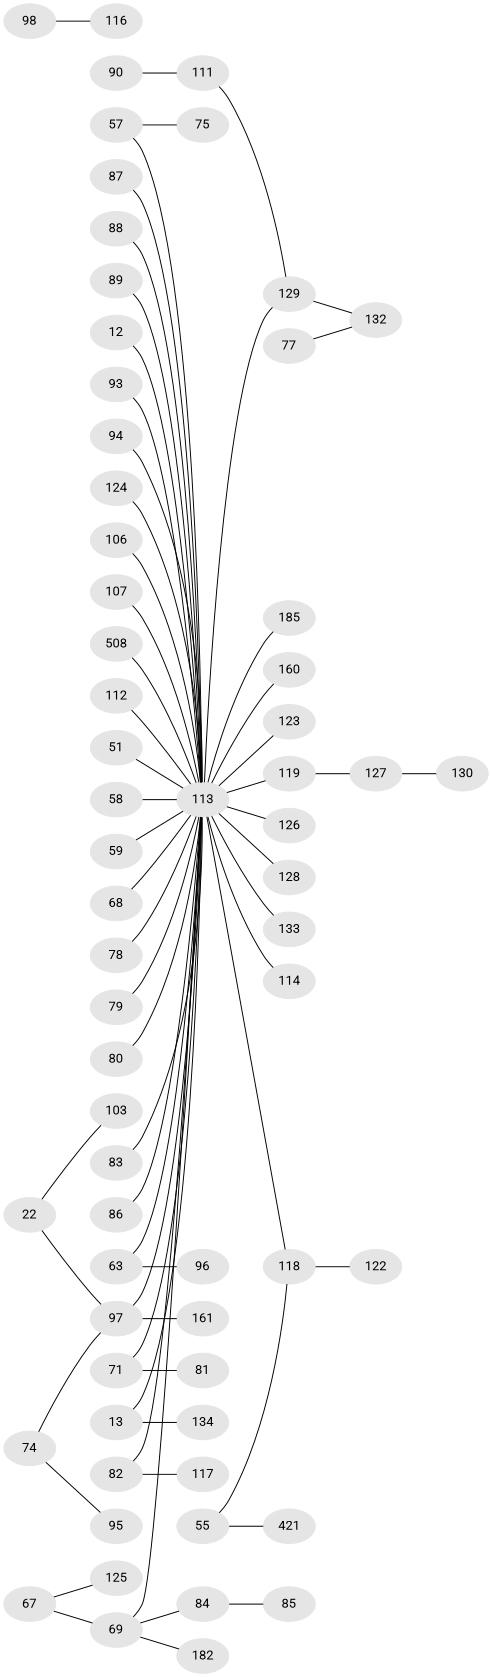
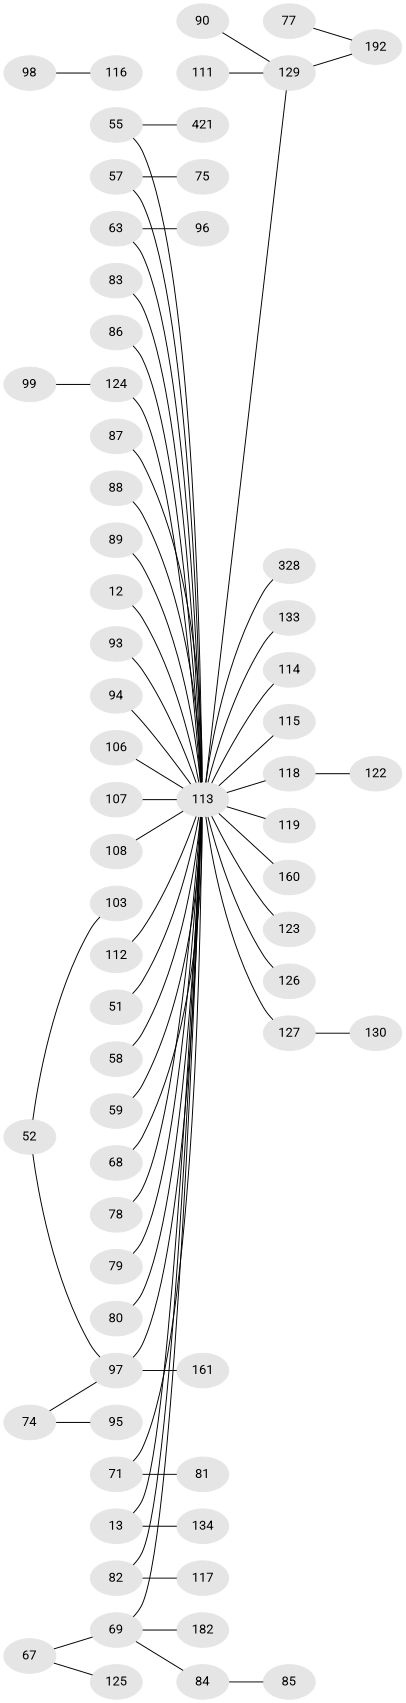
  graph {
    fontname=Roboto
    rankdir=LR
    node [color=gray90 fontname=Roboto style=filled]
    edge [fontname=Roboto]
    113 [super="+53+110+63+34+46+56+65+70"]
    129 [super="+8+13+17"]
    114
-   115 [label=185]
+   115
    118
    119
    n7 [label=160]
    123
    126
    127
-   128
+   128 [label=328]
    133
    51
    97 [super="+49"]
    n15 [label=161]
-   52 [label=22]
+   52
    103
    55
    n19 [label=421]
    57
    75
    58
    59
    n24 [label=63]
    96
    69 [super="+61"]
    84
    n28 [label=182]
    67
    125
    68
    85
    71
    81
    n35 [label=13 super="+26"]
    134
    74 [super="+45"]
    95
-   132 [super="+76"]
+   132 [super="+76" label=192]
    77
    78
    79
    80
    82
    117
    83
    86
    87
    88
    89
    90
    n52 [label=12]
    93 [super="+47"]
    94
    98
    116
+   99 [super="+91"]
    124
    106
    107 [super="+19"]
-   108 [label=508]
+   108
    111
    112
    122
    130
    113 -- 129
    113 -- 114
    113 -- 115
    113 -- 118
    113 -- 119
    113 -- n7
    113 -- 123
    113 -- 126
-   119 -- 127
+   113 -- 127
    113 -- 128
    113 -- 133
    129 -- 132
    118 -- 122
    127 -- 130
    51 -- 113
    97 -- 113
    97 -- n15
    52 -- 97
    52 -- 103
-   55 -- 118
+   55 -- 113
    55 -- n19
    57 -- 113
    57 -- 75
    58 -- 113
    59 -- 113
    n24 -- 113
    n24 -- 96
    69 -- 113
    69 -- 84
    69 -- n28
    84 -- 85
    67 -- 69
    67 -- 125
    68 -- 113
    71 -- 113
    71 -- 81
    n35 -- 113
    n35 -- 134
    74 -- 97
    74 -- 95
    77 -- 132
    78 -- 113
    79 -- 113
    80 -- 113
    82 -- 113
    82 -- 117
    83 -- 113
    86 -- 113
    87 -- 113
    88 -- 113
    89 -- 113
-   90 -- 111
+   90 -- 129
    n52 -- 113
    93 -- 113
    94 -- 113
    98 -- 116
+   99 -- 124
    124 -- 113
    106 -- 113
    107 -- 113
    108 -- 113
    111 -- 129
    112 -- 113
  }
